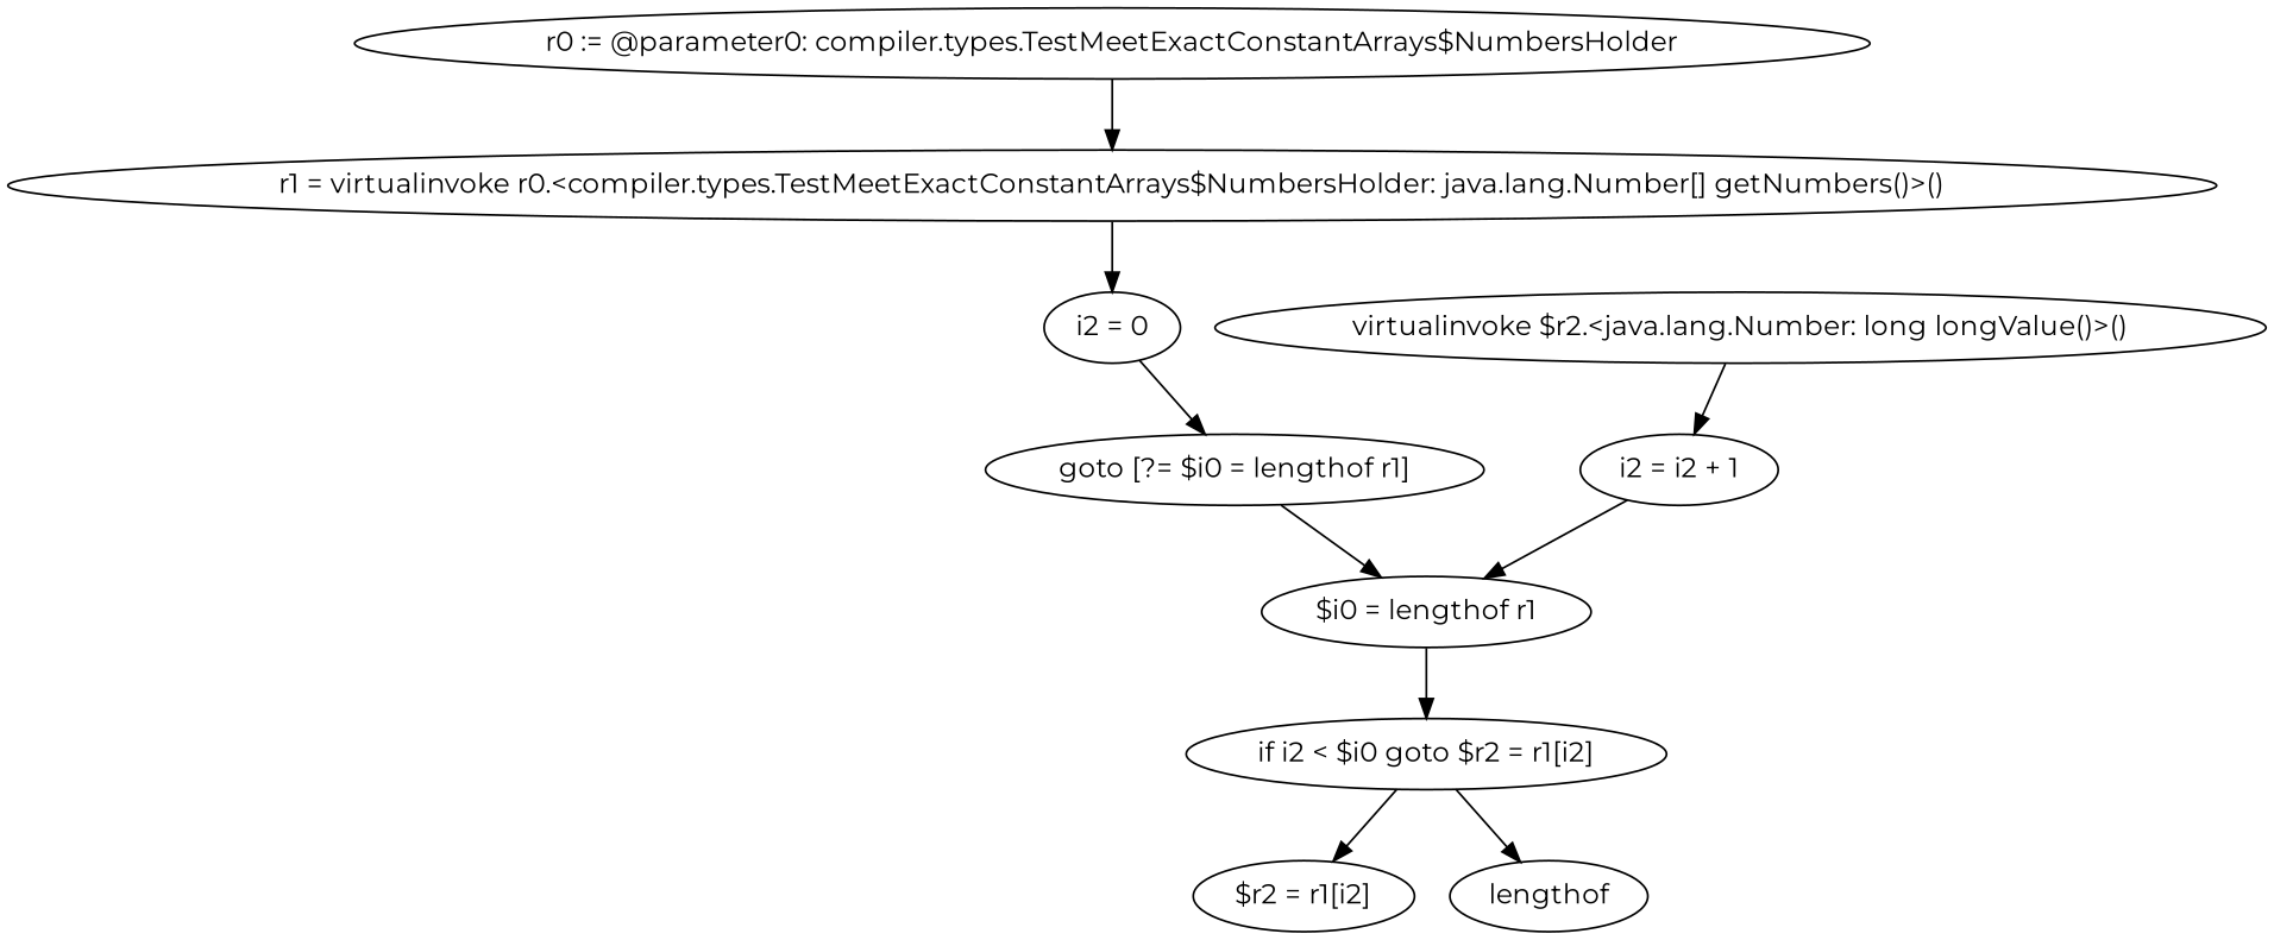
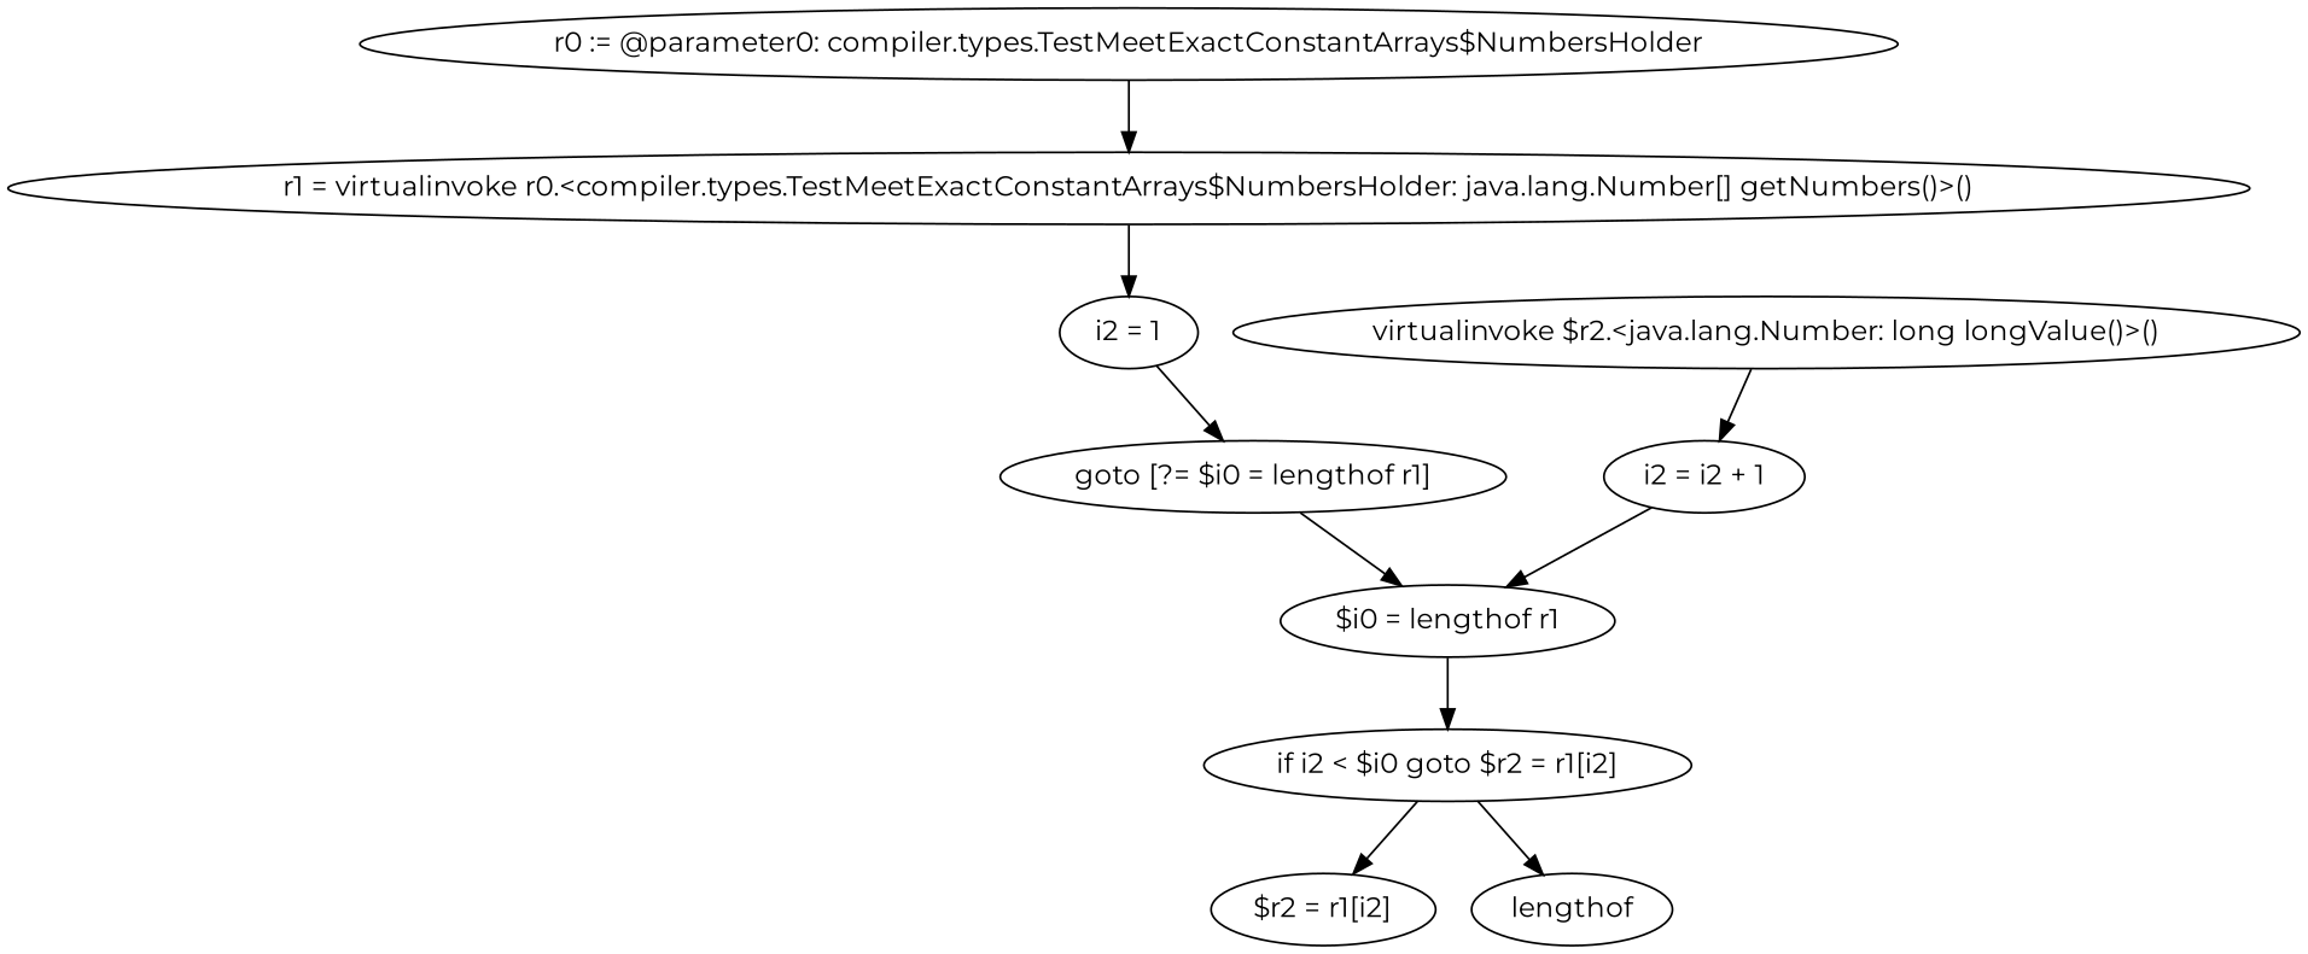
  digraph {
    fontname=Montserrat
    node [fontname=Montserrat]
    edge [fontname=Montserrat]
    "r0 := @parameter0: compiler.types.TestMeetExactConstantArrays$NumbersHolder"
    "r1 = virtualinvoke r0.<compiler.types.TestMeetExactConstantArrays$NumbersHolder: java.lang.Number[] getNumbers()>()"
-   "i2 = 0"
+   "i2 = 0" [label="i2 = 1"]
    "goto [?= $i0 = lengthof r1]"
    "$i0 = lengthof r1"
    "if i2 < $i0 goto $r2 = r1[i2]"
    "virtualinvoke $r2.<java.lang.Number: long longValue()>()"
    "i2 = i2 + 1"
    "$r2 = r1[i2]"
    n10 [label=lengthof]
    "r0 := @parameter0: compiler.types.TestMeetExactConstantArrays$NumbersHolder" -> "r1 = virtualinvoke r0.<compiler.types.TestMeetExactConstantArrays$NumbersHolder: java.lang.Number[] getNumbers()>()"
    "r1 = virtualinvoke r0.<compiler.types.TestMeetExactConstantArrays$NumbersHolder: java.lang.Number[] getNumbers()>()" -> "i2 = 0"
    "i2 = 0" -> "goto [?= $i0 = lengthof r1]"
    "goto [?= $i0 = lengthof r1]" -> "$i0 = lengthof r1"
    "$i0 = lengthof r1" -> "if i2 < $i0 goto $r2 = r1[i2]"
    "if i2 < $i0 goto $r2 = r1[i2]" -> "$r2 = r1[i2]"
    "if i2 < $i0 goto $r2 = r1[i2]" -> n10
    "virtualinvoke $r2.<java.lang.Number: long longValue()>()" -> "i2 = i2 + 1"
    "i2 = i2 + 1" -> "$i0 = lengthof r1"
  }
